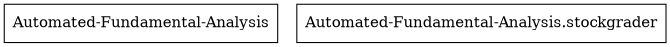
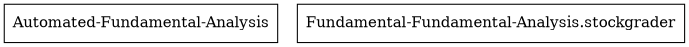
  digraph {
    rankdir=BT
    node [color=black shape=box style=solid]
    n1 [label="Automated-Fundamental-Analysis"]
-   n2 [label="Automated-Fundamental-Analysis.stockgrader"]
+   n2 [label="Fundamental-Fundamental-Analysis.stockgrader"]
  }
